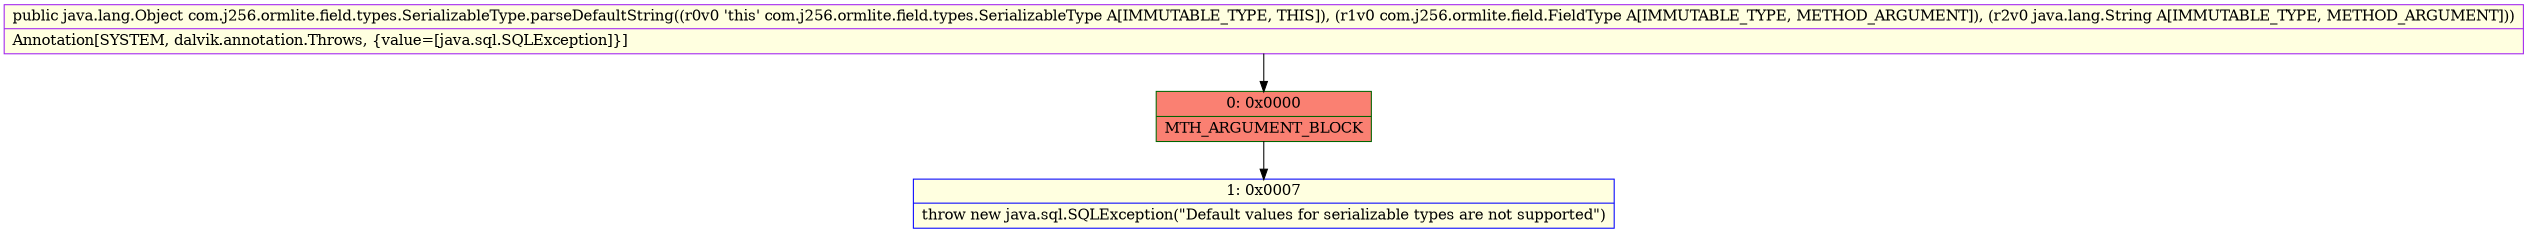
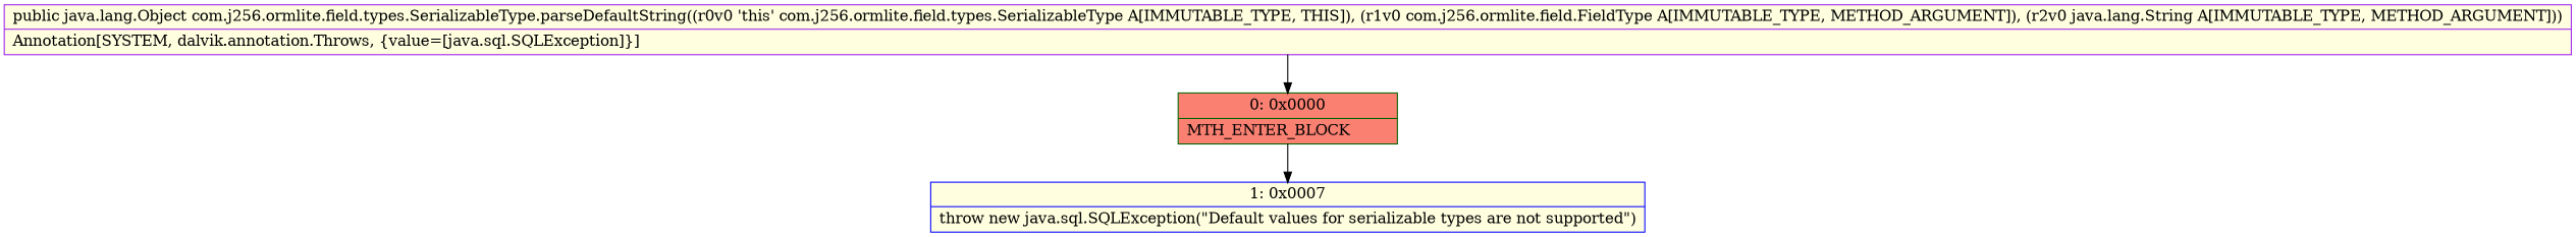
  digraph {
    node [shape=record style=filled fillcolor=lightyellow]
-   n1 [label="{0\:\ 0x0000|MTH_ARGUMENT_BLOCK\l}" fillcolor=salmon color=darkgreen]
+   n1 [label="{0\:\ 0x0000|MTH_ENTER_BLOCK\l}" fillcolor=salmon color=darkgreen]
    n2 [label="{1\:\ 0x0007|throw new java.sql.SQLException(\"Default values for serializable types are not supported\")\l}" color=blue]
    n3 [label="{public java.lang.Object com.j256.ormlite.field.types.SerializableType.parseDefaultString((r0v0 'this' com.j256.ormlite.field.types.SerializableType A[IMMUTABLE_TYPE, THIS]), (r1v0 com.j256.ormlite.field.FieldType A[IMMUTABLE_TYPE, METHOD_ARGUMENT]), (r2v0 java.lang.String A[IMMUTABLE_TYPE, METHOD_ARGUMENT]))  | Annotation[SYSTEM, dalvik.annotation.Throws, \{value=[java.sql.SQLException]\}]\l}" color=purple]
    n1 -> n2
    n3 -> n1
  }
